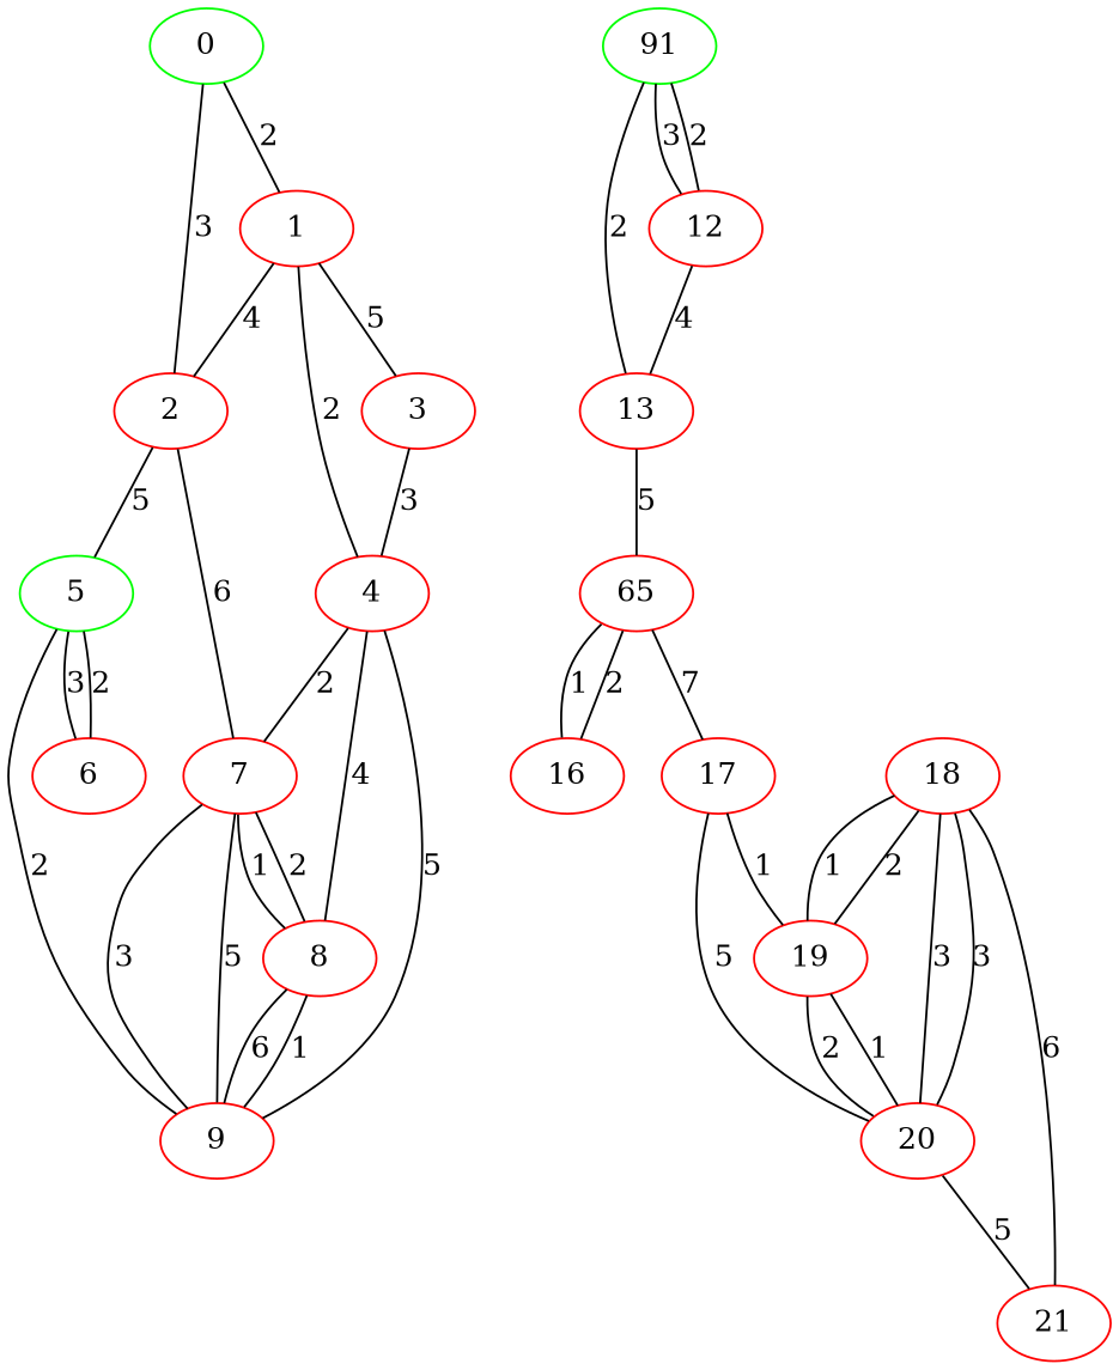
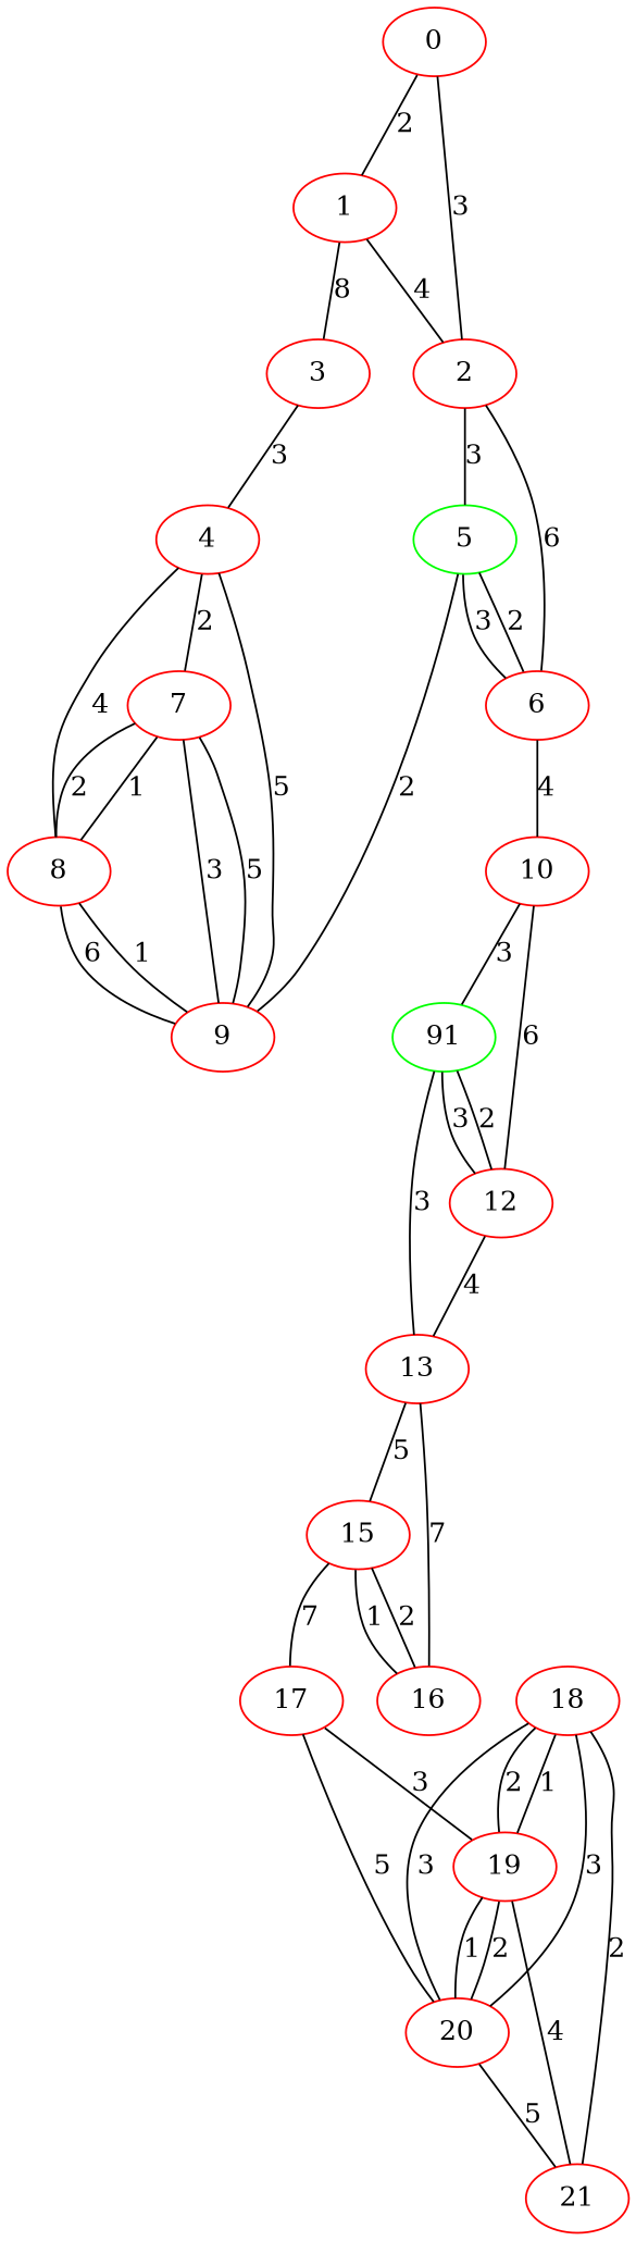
  graph {
    node [color=red weight=1]
-   0 [color=green]
+   0
    1
    2
    3
    4
    5 [color=green weight=2]
    6
    7
    8
    9
+   10
    n12 [color=green label=91 weight=2]
    12
    13
-   15 [label=65]
+   15
    16
    17
    19
    20
    18
    21
    0 -- 1 [label=2]
    0 -- 2 [label=3]
    1 -- 2 [label=4]
-   1 -- 3 [label=5]
-   1 -- 4 [label=2]
-   2 -- 5 [label=5]
-   2 -- 7 [label=6]
+   1 -- 3 [label=8]
+   2 -- 5 [label=3]
+   2 -- 6 [label=6]
    3 -- 4 [label=3]
    4 -- 7 [label=2]
    4 -- 8 [label=4]
    4 -- 9 [label=5]
    5 -- 6 [label=2]
    5 -- 6 [label=3]
    5 -- 9 [label=2]
+   6 -- 10 [label=4]
    7 -- 8 [label=2]
    7 -- 8 [label=1]
    7 -- 9 [label=3]
    7 -- 9 [label=5]
    8 -- 9 [label=1]
    8 -- 9 [label=6]
+   10 -- n12 [label=3]
+   10 -- 12 [label=6]
    n12 -- 12 [label=3]
    n12 -- 12 [label=2]
-   n12 -- 13 [label=2]
+   n12 -- 13 [label=3]
    12 -- 13 [label=4]
    13 -- 15 [label=5]
+   13 -- 16 [label=7]
    15 -- 16 [label=1]
    15 -- 16 [label=2]
    15 -- 17 [label=7]
-   17 -- 19 [label=1]
+   17 -- 19 [label=3]
    17 -- 20 [label=5]
    19 -- 20 [label=2]
    19 -- 20 [label=1]
+   19 -- 21 [label=4]
    20 -- 21 [label=5]
    18 -- 19 [label=1]
    18 -- 19 [label=2]
    18 -- 20 [label=3]
    18 -- 20 [label=3]
-   18 -- 21 [label=6]
+   18 -- 21 [label=2]
  }
